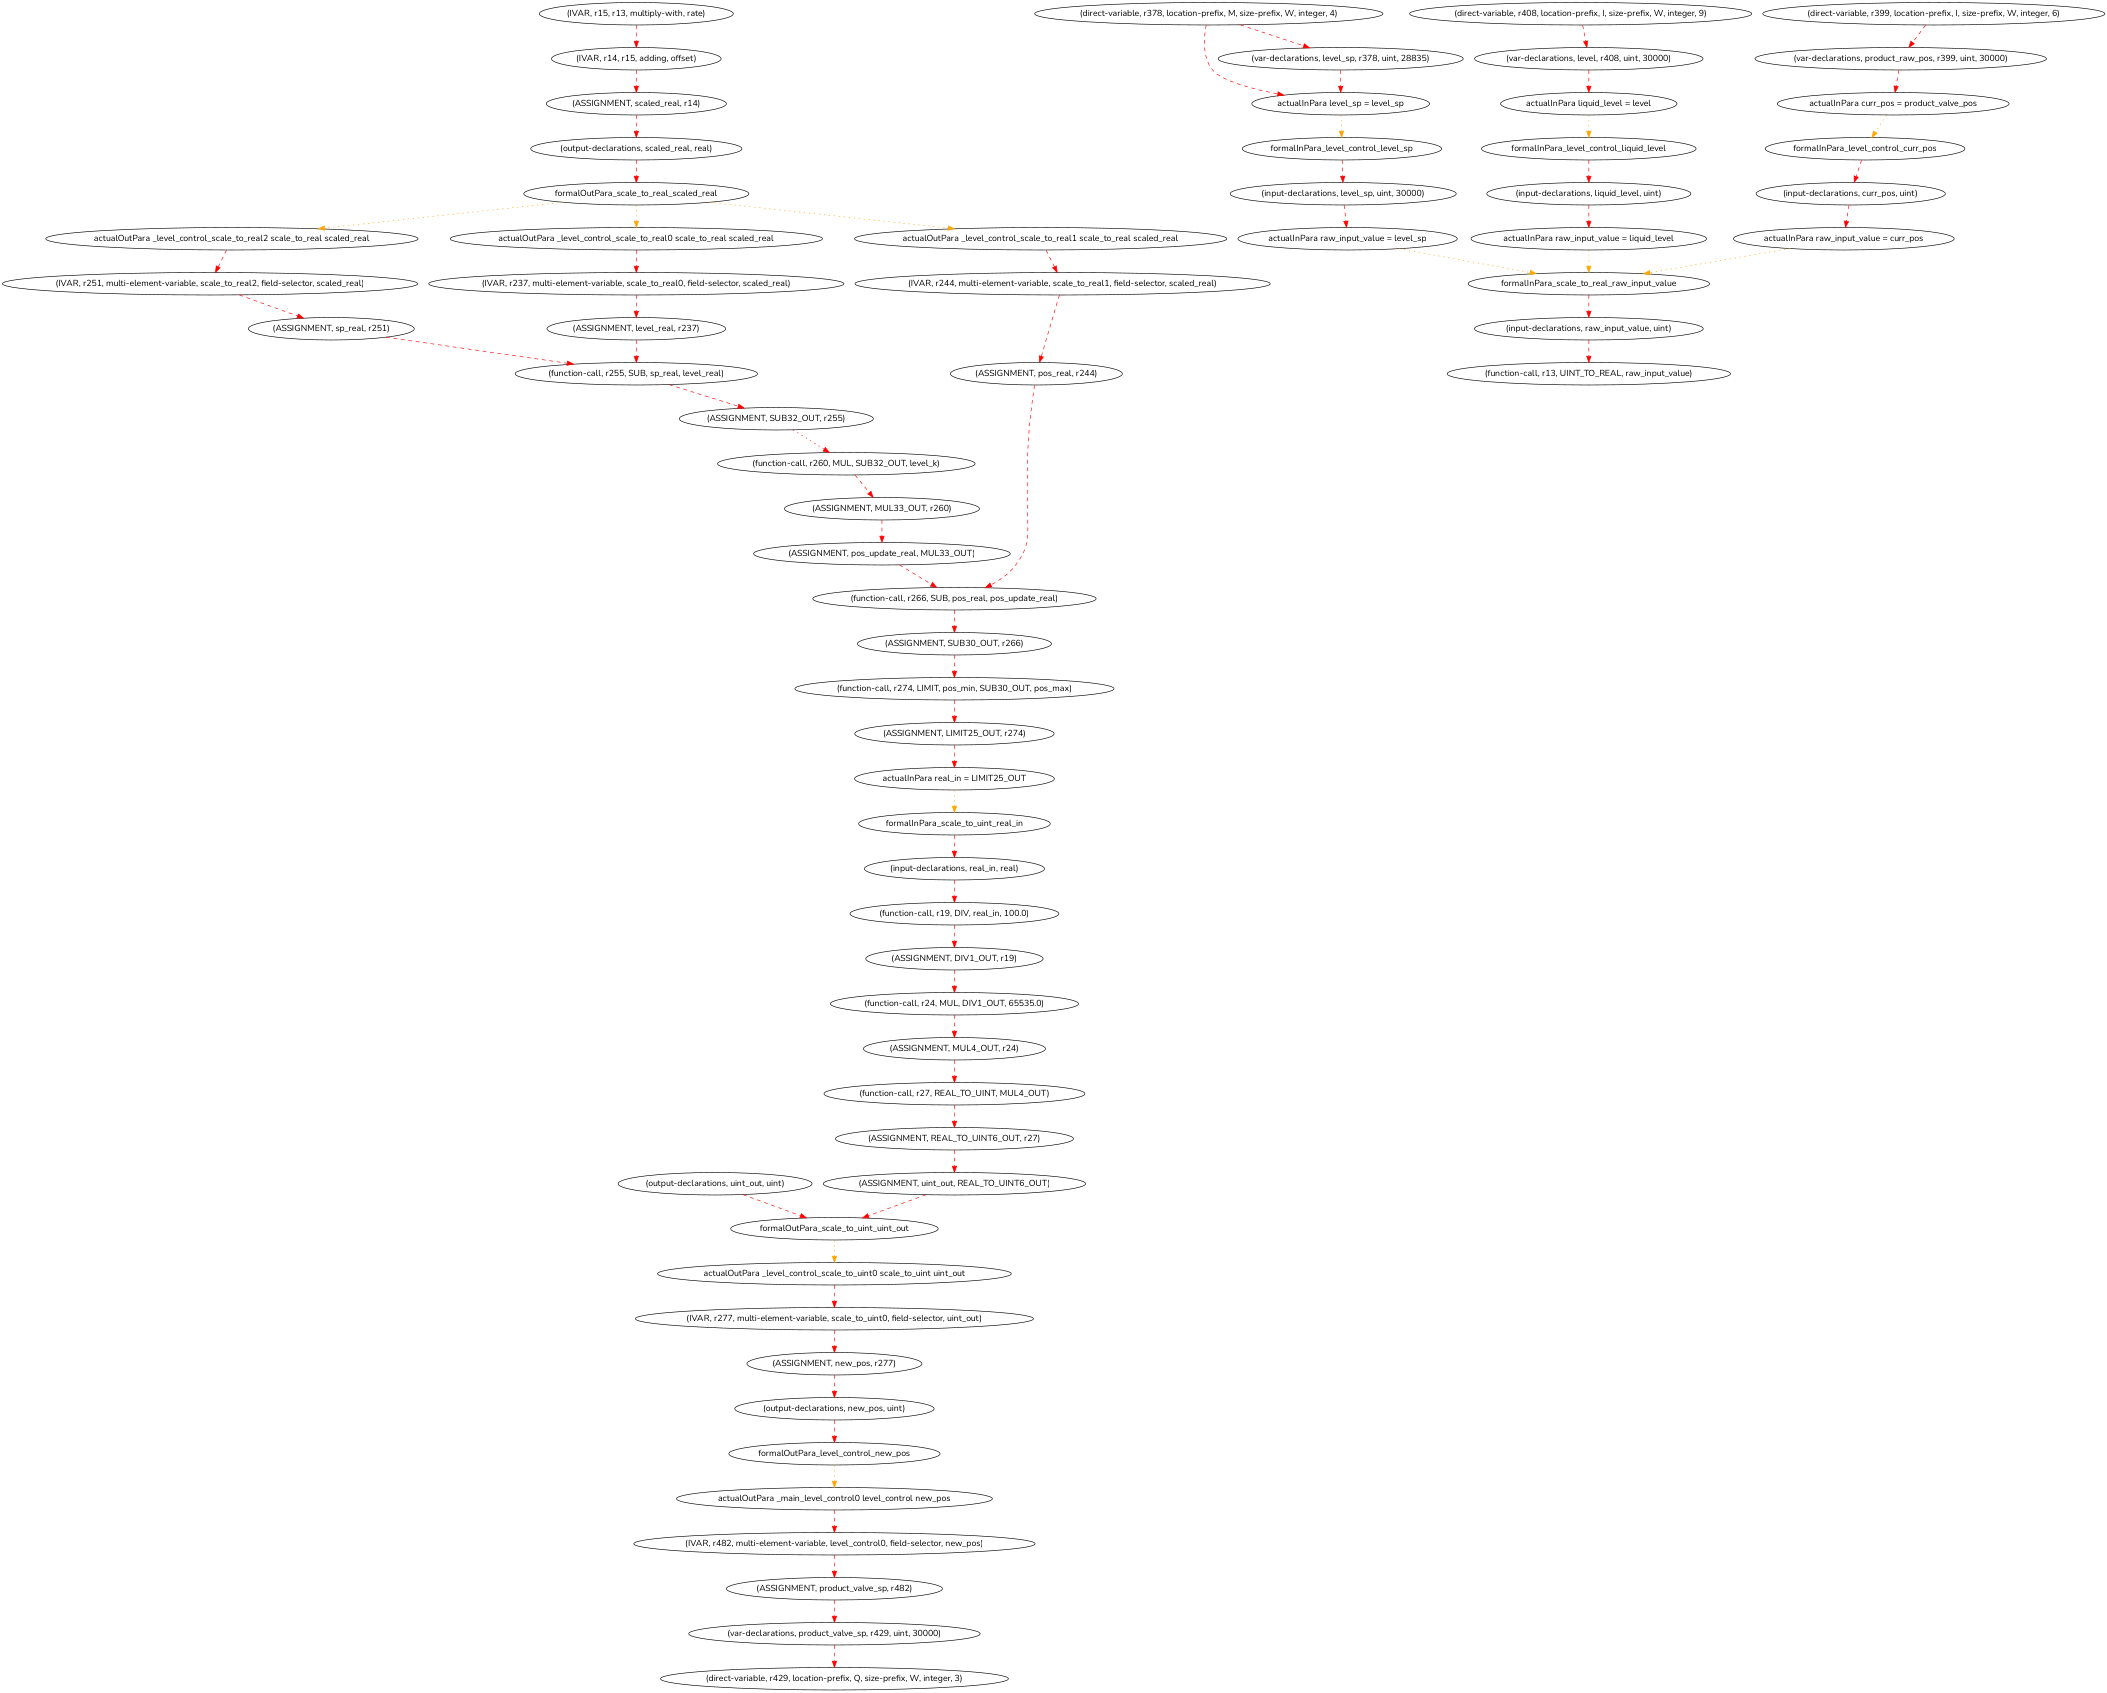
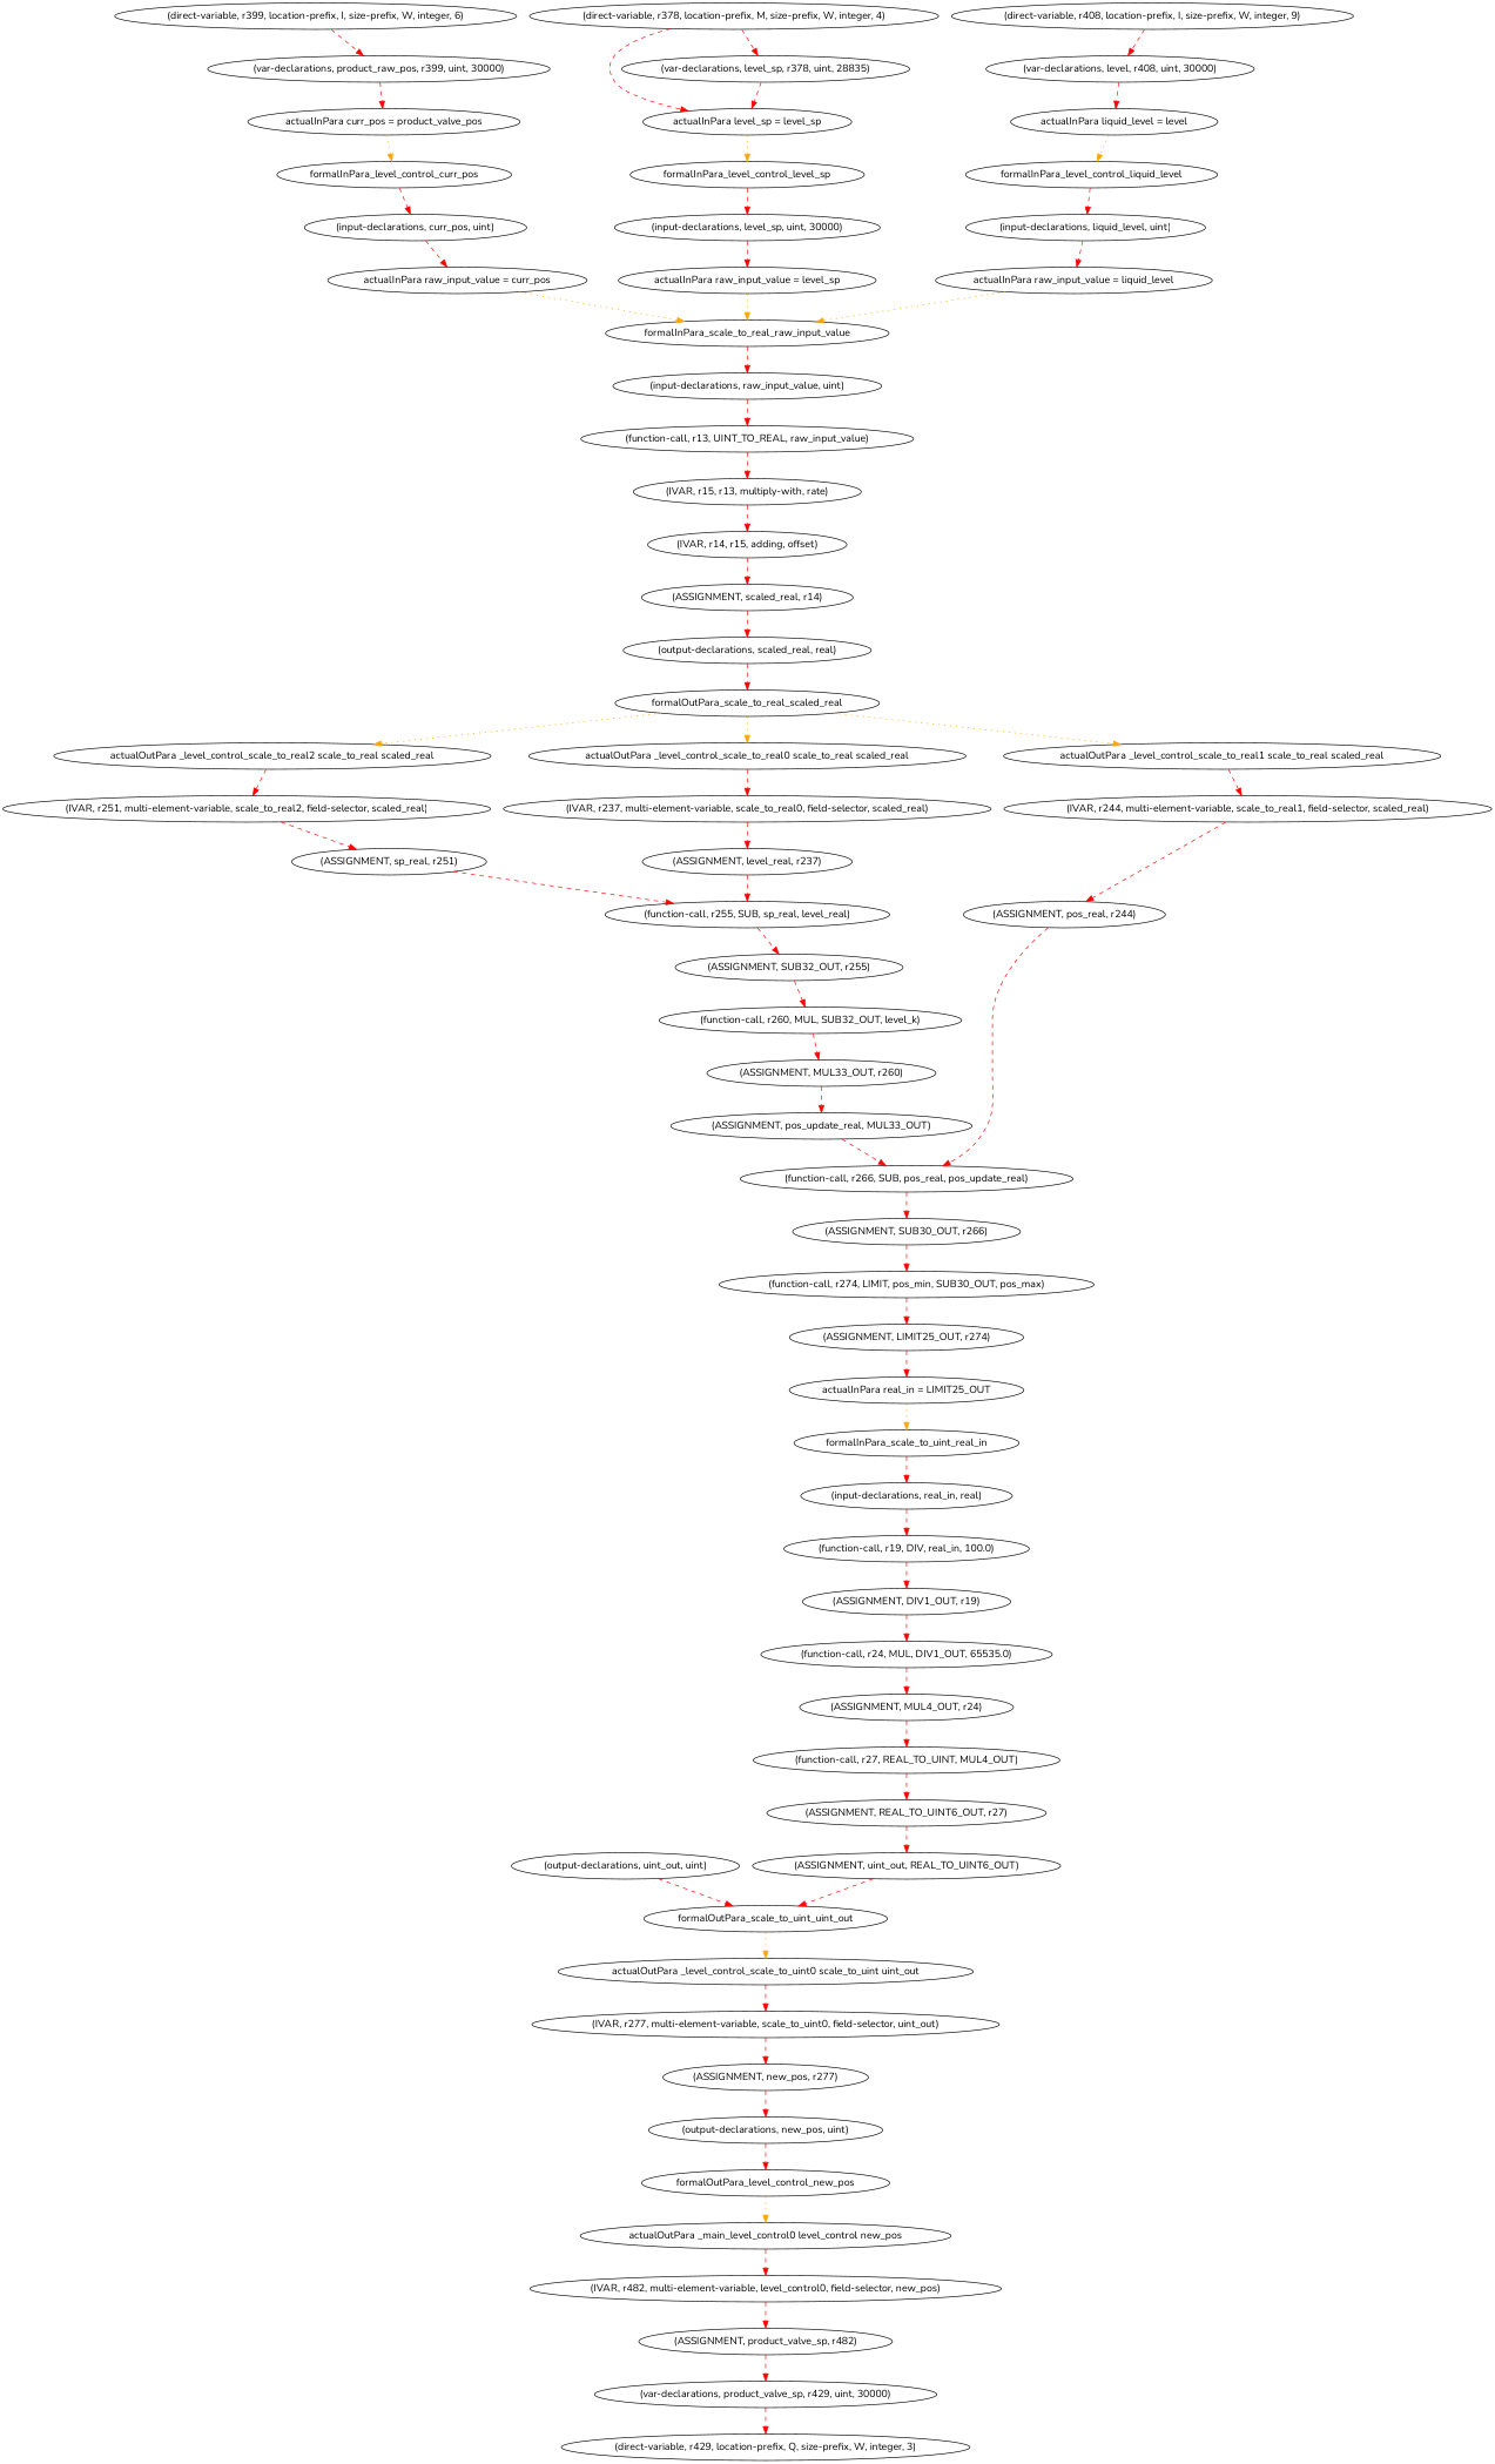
  digraph {
    fontname=Nunito
    node [dataName=raw_input_value fontname=Nunito nSize=3 nType=ASSIGNMENT nValue="[]" regionName=level_control regionType=FUNC]
    edge [color=red fontname=Nunito style=dashed tLabel=data]
    n1 [dataName=formalInPara_scale_to_uint_real_in label=formalInPara_scale_to_uint_real_in nSize=1 nSubType=real_in nType=formalIn regionName=scale_to_uint]
    n2 [dataName=real_in label="(input-declarations, real_in, real)" nSubType=real nType="input-declarations" nValue="['formalInPara_scale_to_uint_real_in']" regionName=scale_to_uint]
    n3 [dataName=r19 label="(function-call, r19, DIV, real_in, 100.0)" nSize=5 nSubType=DIV nType="function-call" nValue="['real_in', '100.0']" regionName=scale_to_uint]
    n4 [dataName="actualOutPara _main_level_control0 level_control new_pos" label="actualOutPara _main_level_control0 level_control new_pos" nSize=1 nSubType="['level_control0', 'level_control', 'new_pos']" nType=actualOut regionName=main regionType=PROG]
    n5 [dataName=r482 label="(IVAR, r482, multi-element-variable, level_control0, field-selector, new_pos)" nSize=6 nSubType="multi-element-variable" nType=IVAR nValue="['actualOutPara _main_level_control0 level_control new_pos']" regionName=main regionType=PROG]
    n6 [dataName=product_valve_sp label="(ASSIGNMENT, product_valve_sp, r482)" nValue="['r482', 'r429']" regionName=main regionType=PROG]
    n7 [dataName=formalOutPara_level_control_new_pos label=formalOutPara_level_control_new_pos nSize=1 nSubType=new_pos nType=formalOut nValue="['new_pos']"]
    n8 [dataName=pos_update_real label="(ASSIGNMENT, pos_update_real, MUL33_OUT)" nValue="['MUL33_OUT']"]
    n9 [dataName=r266 label="(function-call, r266, SUB, pos_real, pos_update_real)" nSize=5 nSubType=SUB nType="function-call" nValue="['pos_real', 'pos_update_real']"]
    n10 [dataName=SUB30_OUT label="(ASSIGNMENT, SUB30_OUT, r266)" nValue="['r266']"]
    n11 [dataName=pos_real label="(ASSIGNMENT, pos_real, r244)" nValue="['r244']"]
    n12 [dataName=sp_real label="(ASSIGNMENT, sp_real, r251)" nValue="['r251']"]
    n13 [dataName=r255 label="(function-call, r255, SUB, sp_real, level_real)" nSize=5 nSubType=SUB nType="function-call" nValue="['sp_real', 'level_real']"]
    n14 [dataName=SUB32_OUT label="(ASSIGNMENT, SUB32_OUT, r255)" nValue="['r255']"]
    n15 [dataName=curr_pos label="actualInPara curr_pos = product_valve_pos" nSize=1 nSubType=level_control nType=actualIn nValue="['product_valve_pos']" regionName=main regionType=PROG]
    n16 [dataName=formalInPara_level_control_curr_pos label=formalInPara_level_control_curr_pos nSize=1 nSubType=curr_pos nType=formalIn]
    n17 [dataName=curr_pos label="(input-declarations, curr_pos, uint)" nSubType=uint nType="input-declarations" nValue="['formalInPara_level_control_curr_pos']"]
    n18 [dataName=formalOutPara_scale_to_uint_uint_out label=formalOutPara_scale_to_uint_uint_out nSize=1 nSubType=uint_out nType=formalOut nValue="['uint_out']" regionName=scale_to_uint]
    n19 [dataName="actualOutPara _level_control_scale_to_uint0 scale_to_uint uint_out" label="actualOutPara _level_control_scale_to_uint0 scale_to_uint uint_out" nSize=1 nSubType="['scale_to_uint0', 'scale_to_uint', 'uint_out']" nType=actualOut]
    n20 [dataName=r277 label="(IVAR, r277, multi-element-variable, scale_to_uint0, field-selector, uint_out)" nSize=6 nSubType="multi-element-variable" nType=IVAR nValue="['actualOutPara _level_control_scale_to_uint0 scale_to_uint uint_out']"]
    n21 [dataName=r408 label="(direct-variable, r408, location-prefix, I, size-prefix, W, integer, 9)" nSize=8 nSubType=I nType="direct-variable" nValue="['IW9']" regionName=main regionType=PROG]
    n22 [dataName=level label="(var-declarations, level, r408, uint, 30000)" nSize=5 nSubType="directVar+init_uint" nType="var-declarations" nValue="['r408', '30000']" regionName=main regionType=PROG]
    n23 [dataName=liquid_level label="actualInPara liquid_level = level" nSize=1 nSubType=level_control nType=actualIn nValue="['level']" regionName=main regionType=PROG]
    n24 [dataName=r27 label="(function-call, r27, REAL_TO_UINT, MUL4_OUT)" nSize=4 nSubType=REAL_TO_UINT nType="function-call" nValue="['MUL4_OUT']" regionName=scale_to_uint]
    n25 [dataName=REAL_TO_UINT6_OUT label="(ASSIGNMENT, REAL_TO_UINT6_OUT, r27)" nValue="['r27']" regionName=scale_to_uint]
    n26 [dataName=uint_out label="(ASSIGNMENT, uint_out, REAL_TO_UINT6_OUT)" nValue="['REAL_TO_UINT6_OUT']" regionName=scale_to_uint]
    n27 [dataName=r13 label="(function-call, r13, UINT_TO_REAL, raw_input_value)" nSize=4 nSubType=UINT_TO_REAL nType="function-call" nValue="['raw_input_value']" regionName=scale_to_real]
    n28 [dataName=r15 label="(IVAR, r15, r13, multiply-with, rate)" nSize=5 nSubType="2-op" nType=IVAR nValue="['r13', 'rate']" regionName=scale_to_real]
    n29 [dataName=r14 label="(IVAR, r14, r15, adding, offset)" nSize=5 nSubType="2-op" nType=IVAR nValue="['r15', 'offset']" regionName=scale_to_real]
    n30 [dataName=level_sp label="actualInPara level_sp = level_sp" nSize=1 nSubType=level_control nType=actualIn nValue="['level_sp', 'r378']" regionName=main regionType=PROG]
    n31 [dataName=formalInPara_level_control_level_sp label=formalInPara_level_control_level_sp nSize=1 nSubType=level_sp nType=formalIn]
    n32 [dataName=level_sp label="(input-declarations, level_sp, uint, 30000)" nSize=4 nSubType=uint nType="input-declarations" nValue="['30000', 'formalInPara_level_control_level_sp']"]
    n33 [dataName=r260 label="(function-call, r260, MUL, SUB32_OUT, level_k)" nSize=5 nSubType=MUL nType="function-call" nValue="['SUB32_OUT', 'level_k']"]
    n34 [dataName=product_valve_sp label="(var-declarations, product_valve_sp, r429, uint, 30000)" nSize=5 nSubType="directVar+init_uint" nType="var-declarations" nValue="['r429', '30000']" regionName=main regionType=PROG]
    n35 [dataName=r429 label="(direct-variable, r429, location-prefix, Q, size-prefix, W, integer, 3)" nSize=8 nSubType=Q nType="direct-variable" nValue="['QW3']" regionName=main regionType=PROG]
    n36 [label="actualInPara raw_input_value = curr_pos" nSize=1 nSubType=scale_to_real nType=actualIn nValue="['curr_pos']"]
    n37 [dataName=scaled_real label="(ASSIGNMENT, scaled_real, r14)" nValue="['r14']" regionName=scale_to_real]
    n38 [label="actualInPara raw_input_value = level_sp" nSize=1 nSubType=scale_to_real nType=actualIn nValue="['level_sp']"]
    n39 [dataName=formalInPara_scale_to_real_raw_input_value label=formalInPara_scale_to_real_raw_input_value nSize=1 nSubType=raw_input_value nType=formalIn regionName=scale_to_real]
    n40 [label="(input-declarations, raw_input_value, uint)" nSubType=uint nType="input-declarations" nValue="['formalInPara_scale_to_real_raw_input_value']" regionName=scale_to_real]
    n41 [dataName="actualOutPara _level_control_scale_to_real2 scale_to_real scaled_real" label="actualOutPara _level_control_scale_to_real2 scale_to_real scaled_real" nSize=1 nSubType="['scale_to_real2', 'scale_to_real', 'scaled_real']" nType=actualOut]
    n42 [dataName=r251 label="(IVAR, r251, multi-element-variable, scale_to_real2, field-selector, scaled_real)" nSize=6 nSubType="multi-element-variable" nType=IVAR nValue="['actualOutPara _level_control_scale_to_real2 scale_to_real scaled_real']"]
    n43 [dataName=r274 label="(function-call, r274, LIMIT, pos_min, SUB30_OUT, pos_max)" nSize=6 nSubType=LIMIT nType="function-call" nValue="['pos_min', 'SUB30_OUT', 'pos_max']"]
    n44 [dataName=LIMIT25_OUT label="(ASSIGNMENT, LIMIT25_OUT, r274)" nValue="['r274']"]
    n45 [dataName=real_in label="actualInPara real_in = LIMIT25_OUT" nSize=1 nSubType=scale_to_uint nType=actualIn nValue="['LIMIT25_OUT']"]
    n46 [dataName=r244 label="(IVAR, r244, multi-element-variable, scale_to_real1, field-selector, scaled_real)" nSize=6 nSubType="multi-element-variable" nType=IVAR nValue="['actualOutPara _level_control_scale_to_real1 scale_to_real scaled_real']"]
    n47 [dataName=liquid_level label="(input-declarations, liquid_level, uint)" nSubType=uint nType="input-declarations" nValue="['formalInPara_level_control_liquid_level']"]
    n48 [label="actualInPara raw_input_value = liquid_level" nSize=1 nSubType=scale_to_real nType=actualIn nValue="['liquid_level']"]
    n49 [dataName=new_pos label="(ASSIGNMENT, new_pos, r277)" nValue="['r277']"]
    n50 [dataName=MUL33_OUT label="(ASSIGNMENT, MUL33_OUT, r260)" nValue="['r260']"]
    n51 [dataName=DIV1_OUT label="(ASSIGNMENT, DIV1_OUT, r19)" nValue="['r19']" regionName=scale_to_uint]
    n52 [dataName=r24 label="(function-call, r24, MUL, DIV1_OUT, 65535.0)" nSize=5 nSubType=MUL nType="function-call" nValue="['DIV1_OUT', '65535.0']" regionName=scale_to_uint]
    n53 [dataName=MUL4_OUT label="(ASSIGNMENT, MUL4_OUT, r24)" nValue="['r24']" regionName=scale_to_uint]
    n54 [dataName=formalInPara_level_control_liquid_level label=formalInPara_level_control_liquid_level nSize=1 nSubType=liquid_level nType=formalIn]
    n55 [dataName=formalOutPara_scale_to_real_scaled_real label=formalOutPara_scale_to_real_scaled_real nSize=1 nSubType=scaled_real nType=formalOut nValue="['scaled_real']" regionName=scale_to_real]
    n56 [dataName="actualOutPara _level_control_scale_to_real1 scale_to_real scaled_real" label="actualOutPara _level_control_scale_to_real1 scale_to_real scaled_real" nSize=1 nSubType="['scale_to_real1', 'scale_to_real', 'scaled_real']" nType=actualOut]
    n57 [dataName="actualOutPara _level_control_scale_to_real0 scale_to_real scaled_real" label="actualOutPara _level_control_scale_to_real0 scale_to_real scaled_real" nSize=1 nSubType="['scale_to_real0', 'scale_to_real', 'scaled_real']" nType=actualOut]
    n58 [dataName=r237 label="(IVAR, r237, multi-element-variable, scale_to_real0, field-selector, scaled_real)" nSize=6 nSubType="multi-element-variable" nType=IVAR nValue="['actualOutPara _level_control_scale_to_real0 scale_to_real scaled_real']"]
    n59 [dataName=r378 label="(direct-variable, r378, location-prefix, M, size-prefix, W, integer, 4)" nSize=8 nSubType=M nType="direct-variable" nValue="['MW4']" regionName=main regionType=PROG]
    n60 [dataName=level_sp label="(var-declarations, level_sp, r378, uint, 28835)" nSize=5 nSubType="directVar+init_uint" nType="var-declarations" nValue="['r378', '28835']" regionName=main regionType=PROG]
    n61 [dataName=new_pos label="(output-declarations, new_pos, uint)" nSubType=uint nType="output-declarations"]
    n62 [dataName=level_real label="(ASSIGNMENT, level_real, r237)" nValue="['r237']"]
    n63 [dataName=scaled_real label="(output-declarations, scaled_real, real)" nSubType=real nType="output-declarations" regionName=scale_to_real]
    n64 [dataName=uint_out label="(output-declarations, uint_out, uint)" nSubType=uint nType="output-declarations" regionName=scale_to_uint]
    n65 [dataName=r399 label="(direct-variable, r399, location-prefix, I, size-prefix, W, integer, 6)" nSize=8 nSubType=I nType="direct-variable" nValue="['IW6']" regionName=main regionType=PROG]
    n66 [dataName=product_valve_pos label="(var-declarations, product_raw_pos, r399, uint, 30000)" nSize=5 nSubType="directVar+init_uint" nType="var-declarations" nValue="['r399', '30000']" regionName=main regionType=PROG]
    n1 -> n2
    n2 -> n3
    n3 -> n51
    n4 -> n5
    n5 -> n6
    n6 -> n34
    n7 -> n4 [color=orange style=dotted tLabel="interp-data"]
    n8 -> n9
    n9 -> n10
    n10 -> n43
    n11 -> n9
    n12 -> n13
    n13 -> n14
-   n14 -> n33 [style=dotted]
+   n14 -> n33
    n15 -> n16 [color=orange style=dotted tLabel="interp-data"]
    n16 -> n17
    n17 -> n36
    n18 -> n19 [color=orange style=dotted tLabel="interp-data"]
    n19 -> n20
    n20 -> n49
    n21 -> n22
    n22 -> n23
    n23 -> n54 [color=orange style=dotted tLabel="interp-data"]
    n24 -> n25
    n25 -> n26
    n26 -> n18
+   n27 -> n28
    n28 -> n29
    n29 -> n37
    n30 -> n31 [color=orange style=dotted tLabel="interp-data"]
    n31 -> n32
    n32 -> n38
    n33 -> n50
    n34 -> n35
    n36 -> n39 [color=orange style=dotted tLabel="interp-data"]
    n37 -> n63
    n38 -> n39 [color=orange style=dotted tLabel="interp-data"]
    n39 -> n40
    n40 -> n27
    n41 -> n42
    n42 -> n12
    n43 -> n44
    n44 -> n45
    n45 -> n1 [color=orange style=dotted tLabel="interp-data"]
    n46 -> n11
    n47 -> n48
    n48 -> n39 [color=orange style=dotted tLabel="interp-data"]
    n49 -> n61
    n50 -> n8
    n51 -> n52
    n52 -> n53
    n53 -> n24
    n54 -> n47
    n55 -> n41 [color=orange style=dotted tLabel="interp-data"]
    n55 -> n56 [color=orange style=dotted tLabel="interp-data"]
    n55 -> n57 [color=orange style=dotted tLabel="interp-data"]
    n56 -> n46
    n57 -> n58
    n58 -> n62
    n59 -> n30
    n59 -> n60
    n60 -> n30
    n61 -> n7
    n62 -> n13
    n63 -> n55
    n64 -> n18
    n65 -> n66
    n66 -> n15
  }
